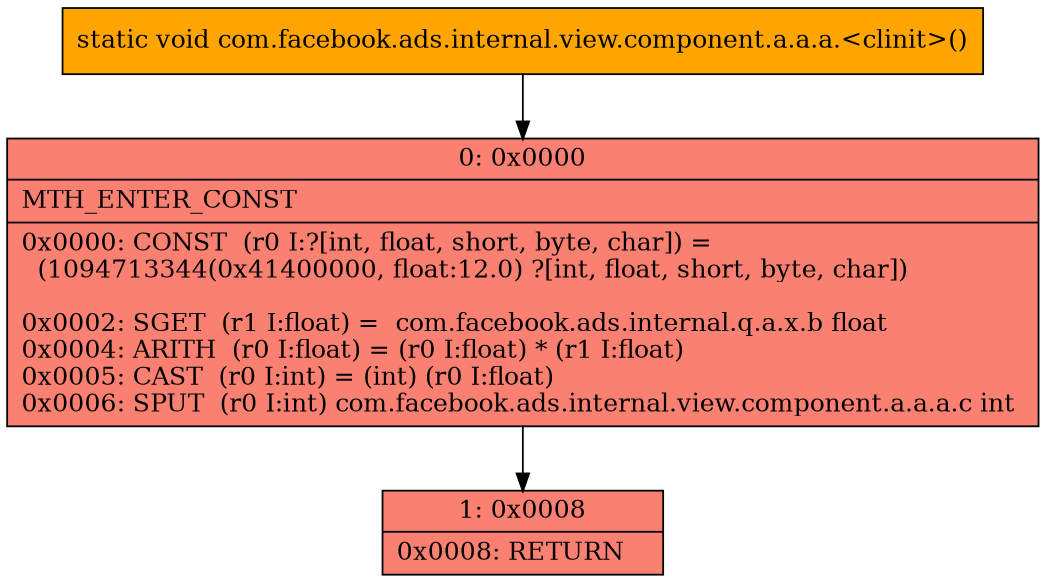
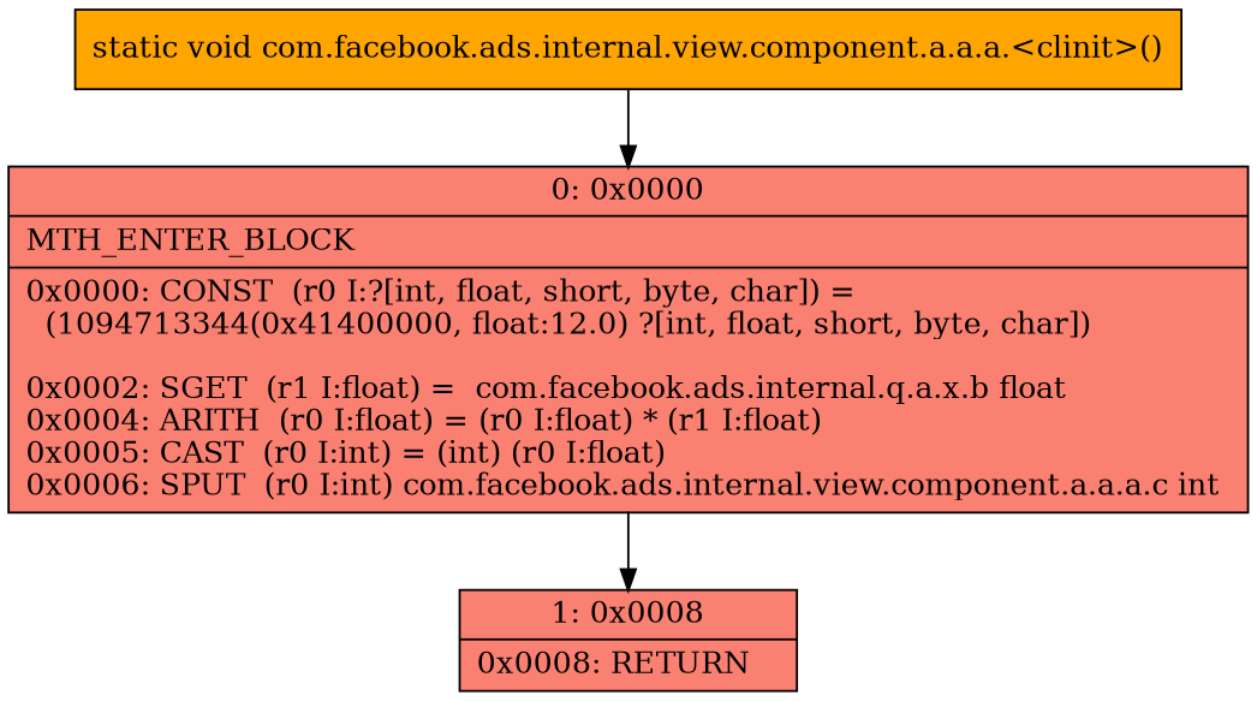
  digraph {
    node [shape=record style=filled fillcolor=salmon]
-   n1 [label="{0\:\ 0x0000|MTH_ENTER_CONST\l|0x0000: CONST  (r0 I:?[int, float, short, byte, char]) = \l  (1094713344(0x41400000, float:12.0) ?[int, float, short, byte, char])\l \l0x0002: SGET  (r1 I:float) =  com.facebook.ads.internal.q.a.x.b float \l0x0004: ARITH  (r0 I:float) = (r0 I:float) * (r1 I:float) \l0x0005: CAST  (r0 I:int) = (int) (r0 I:float) \l0x0006: SPUT  (r0 I:int) com.facebook.ads.internal.view.component.a.a.a.c int \l}"]
+   n1 [label="{0\:\ 0x0000|MTH_ENTER_BLOCK\l|0x0000: CONST  (r0 I:?[int, float, short, byte, char]) = \l  (1094713344(0x41400000, float:12.0) ?[int, float, short, byte, char])\l \l0x0002: SGET  (r1 I:float) =  com.facebook.ads.internal.q.a.x.b float \l0x0004: ARITH  (r0 I:float) = (r0 I:float) * (r1 I:float) \l0x0005: CAST  (r0 I:int) = (int) (r0 I:float) \l0x0006: SPUT  (r0 I:int) com.facebook.ads.internal.view.component.a.a.a.c int \l}"]
    n2 [label="{1\:\ 0x0008|0x0008: RETURN   \l}"]
    n3 [label="{static void com.facebook.ads.internal.view.component.a.a.a.\<clinit\>() }" fillcolor=orange]
    n1 -> n2
    n3 -> n1
  }
